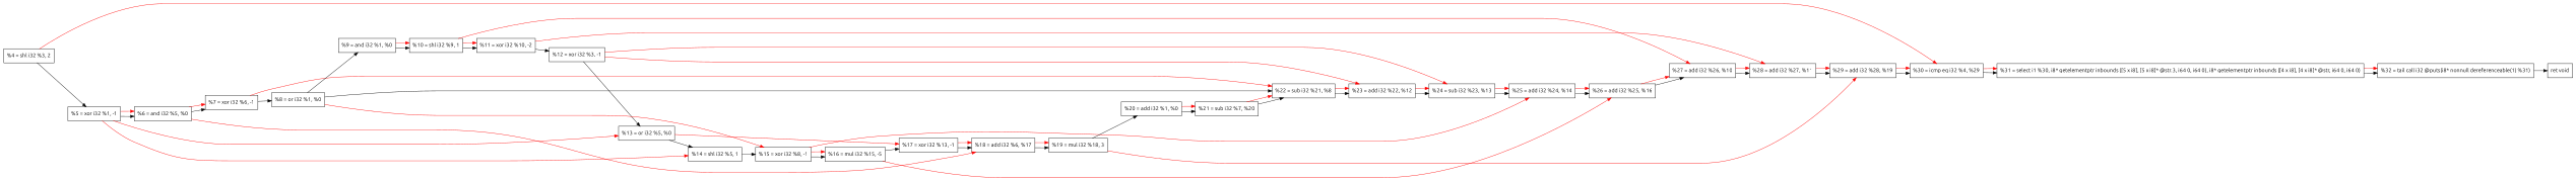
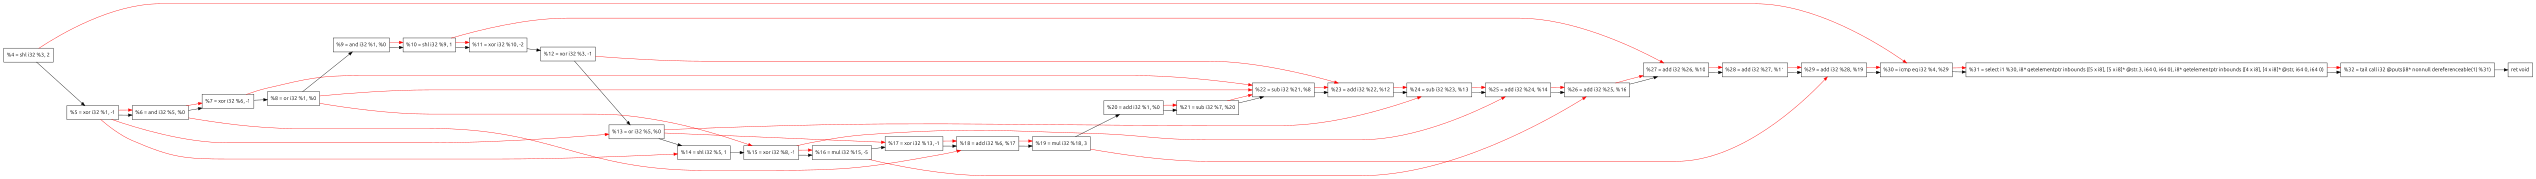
  digraph {
    fontname=Ubuntu
    rankdir=LR
    node [fontname=Ubuntu shape=record]
    edge [fontname=Ubuntu color=red]
    n1 [label="  %4 = shl i32 %3, 2"]
    n2 [label="  %5 = xor i32 %1, -1"]
    n3 [label="  %30 = icmp eq i32 %4, %29"]
    n4 [label="  %12 = xor i32 %3, -1"]
    n5 [label="  %13 = or i32 %5, %0"]
    n6 [label="  %23 = add i32 %22, %12"]
    n7 [label="  %6 = and i32 %5, %0"]
    n8 [label="  %14 = shl i32 %5, 1"]
    n9 [label="  %31 = select i1 %30, i8* getelementptr inbounds ([5 x i8], [5 x i8]* @str.3, i64 0, i64 0), i8* getelementptr inbounds ([4 x i8], [4 x i8]* @str, i64 0, i64 0)"]
    n10 [label="  %7 = xor i32 %6, -1"]
    n11 [label="  %18 = add i32 %6, %17"]
    n12 [label="  %17 = xor i32 %13, -1"]
    n13 [label="  %24 = sub i32 %23, %13"]
    n14 [label="  %15 = xor i32 %8, -1"]
    n15 [label="  %8 = or i32 %1, %0"]
    n16 [label="  %22 = sub i32 %21, %8"]
    n17 [label="  %19 = mul i32 %18, 3"]
    n18 [label="  %9 = and i32 %1, %0"]
    n19 [label="  %21 = sub i32 %7, %20"]
    n20 [label="  %10 = shl i32 %9, 1"]
    n21 [label="  %25 = add i32 %24, %14"]
    n22 [label="  %16 = mul i32 %15, -5"]
    n23 [label="  %11 = xor i32 %10, -2"]
    n24 [label="  %27 = add i32 %26, %10"]
    n25 [label="  %28 = add i32 %27, %11"]
    n26 [label="  %29 = add i32 %28, %19"]
    n27 [label="  %26 = add i32 %25, %16"]
    n28 [label="  %20 = add i32 %1, %0"]
    n29 [label="  %32 = tail call i32 @puts(i8* nonnull dereferenceable(1) %31)"]
    n30 [label="  ret void"]
    n1 -> n2 [color=""]
    n1 -> n3
    n2 -> n5
    n2 -> n7 [color=""]
    n2 -> n7
    n2 -> n8
    n3 -> n9 [color=""]
    n3 -> n9
    n4 -> n5 [color=""]
    n4 -> n6
    n5 -> n8 [color=""]
    n5 -> n12
-   n4 -> n13
+   n5 -> n13
    n6 -> n13 [color=""]
    n6 -> n13
    n7 -> n10 [color=""]
    n7 -> n10
    n7 -> n11
    n8 -> n14 [color=""]
    n9 -> n29 [color=""]
    n9 -> n29
    n10 -> n15 [color=""]
    n10 -> n16
    n11 -> n17 [color=""]
    n11 -> n17
    n12 -> n11 [color=""]
    n12 -> n11
    n13 -> n21 [color=""]
    n13 -> n21
    n14 -> n21
    n14 -> n22 [color=""]
    n14 -> n22
    n15 -> n14
-   n15 -> n16 [color=black]
+   n15 -> n16
    n15 -> n18 [color=""]
    n16 -> n6 [color=""]
    n16 -> n6
    n17 -> n26
    n17 -> n28 [color=""]
    n18 -> n20 [color=""]
    n18 -> n20
    n19 -> n16 [color=""]
    n19 -> n16
    n20 -> n23 [color=""]
    n20 -> n23
    n20 -> n24
    n21 -> n27 [color=""]
    n21 -> n27
    n22 -> n12 [color=""]
    n22 -> n27
    n23 -> n4 [color=""]
-   n23 -> n25
    n24 -> n25 [color=""]
    n24 -> n25
    n25 -> n26 [color=""]
    n25 -> n26
    n26 -> n3 [color=""]
    n26 -> n3
    n27 -> n24 [color=""]
    n27 -> n24
    n28 -> n19 [color=""]
    n28 -> n19
    n29 -> n30 [color=""]
  }
